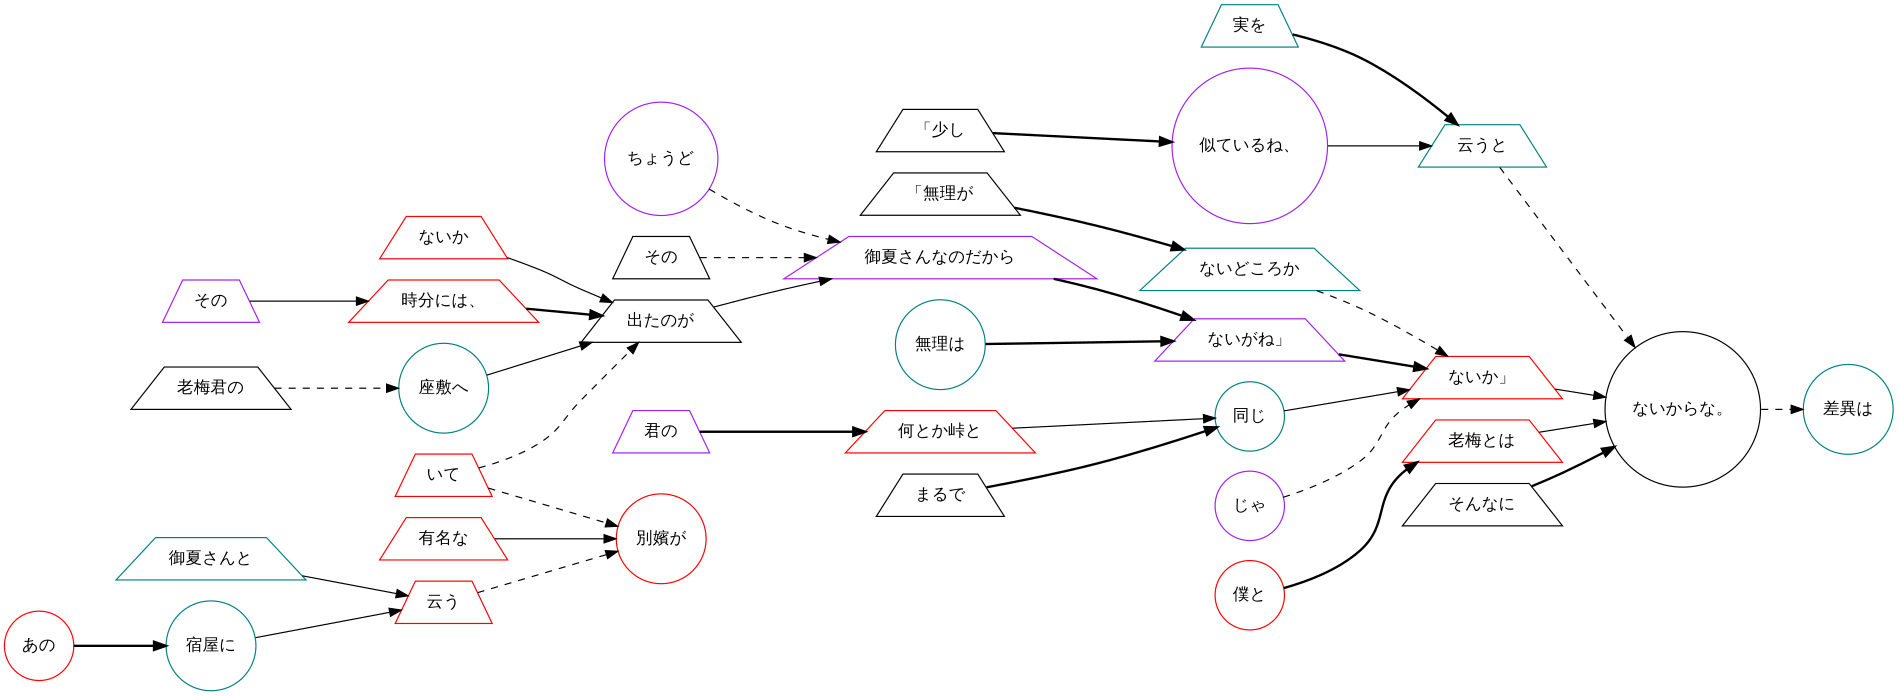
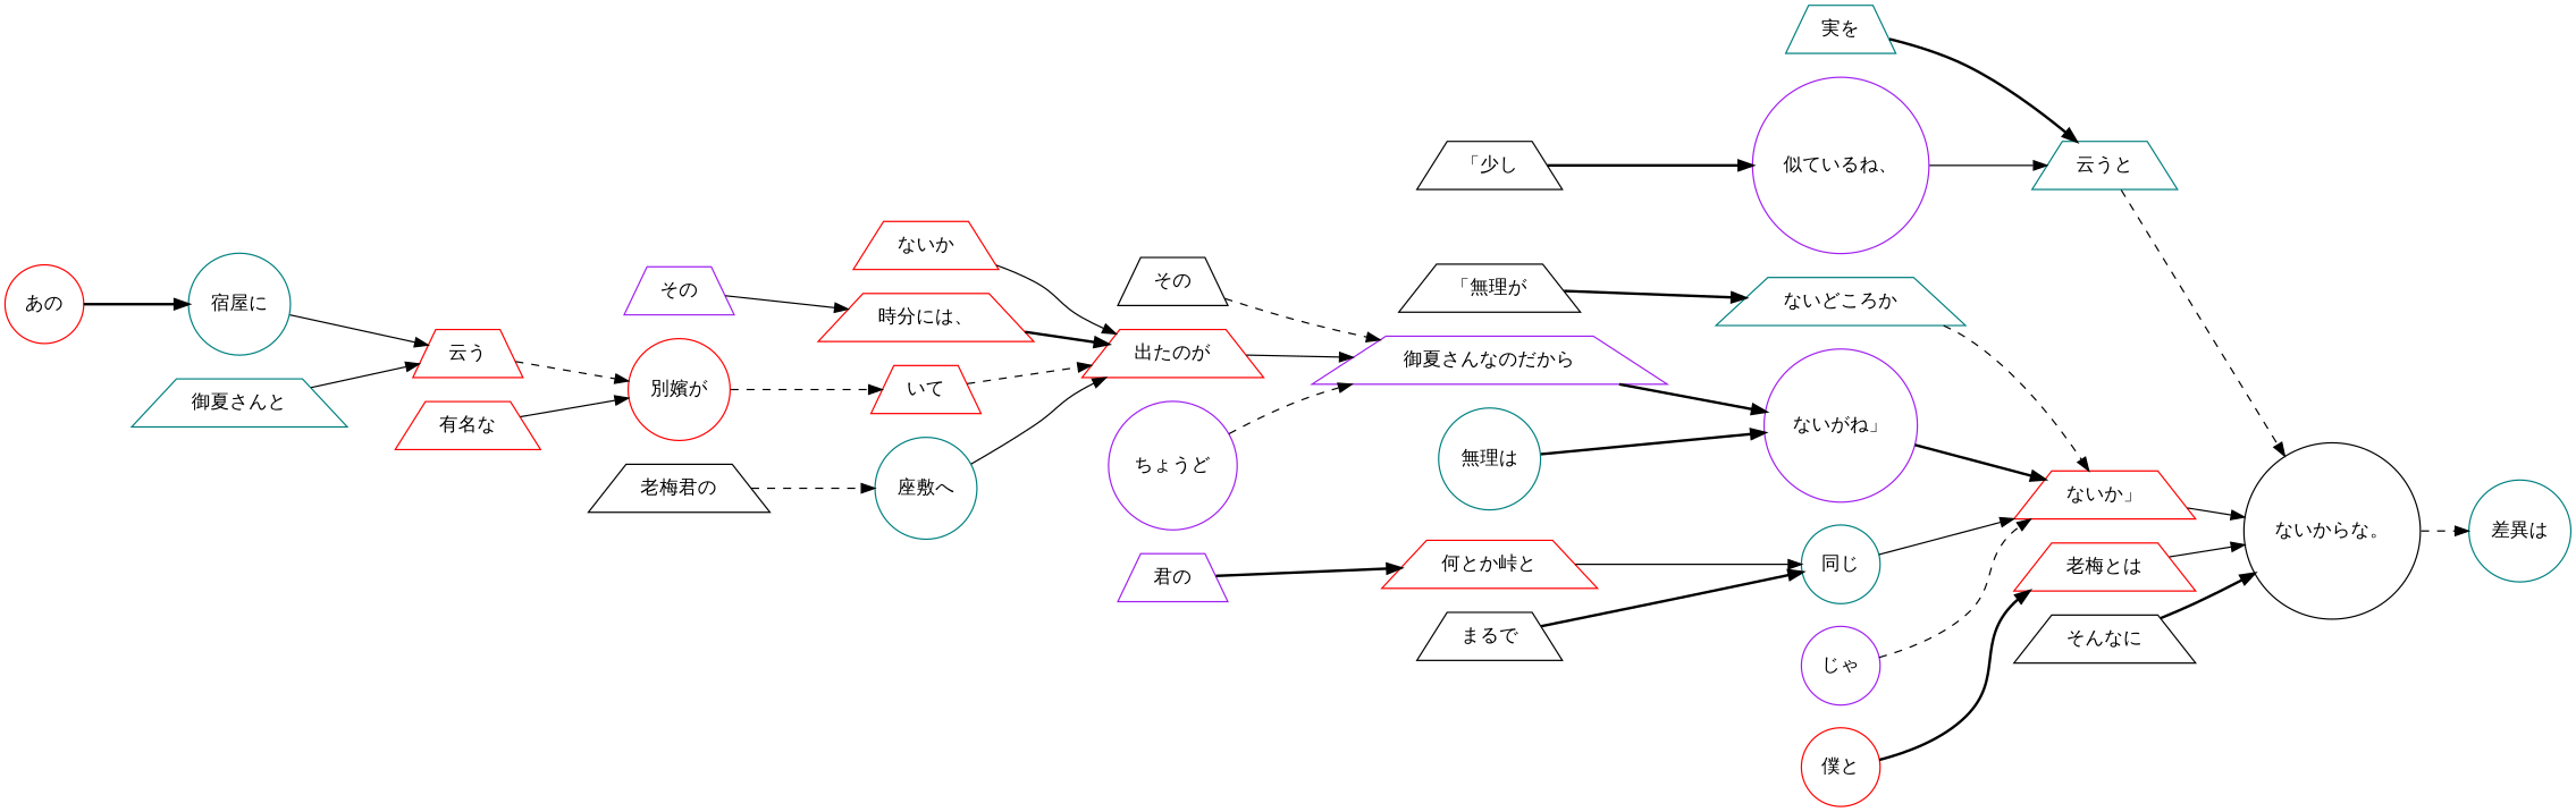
  digraph {
    fontname="Courier Prime"
    rankdir=LR
    node [color=red fontname="Courier Prime" shape=trapezium]
    edge [fontname="Courier Prime" style=solid]
    n1 [label="ないか"]
-   n2 [color=black label="出たのが"]
+   n2 [label="出たのが"]
    n3 [color=purple label="御夏さんなのだから"]
    n4 [color=purple label="その"]
    n5 [label="時分には、"]
    n6 [label="あの" shape=circle]
    n7 [color=teal label="宿屋に" shape=circle]
    n8 [label="云う"]
    n9 [label="別嬪が" shape=circle]
    n10 [color=teal label="御夏さんと"]
    n11 [label="いて"]
    n12 [label="有名な"]
    n13 [color=black label="老梅君の"]
    n14 [color=teal label="座敷へ" shape=circle]
-   n15 [color=purple label="ないがね」"]
+   n15 [color=purple label="ないがね」" shape=circle]
    n16 [color=purple label="ちょうど" shape=circle]
    n17 [color=black label="その"]
    n18 [label="ないか」"]
    n19 [color=teal label="無理は" shape=circle]
    n20 [color=black label="ないからな。" shape=circle]
    n21 [color=black label="「無理が"]
    n22 [color=teal label="ないどころか"]
    n23 [color=purple label="君の"]
    n24 [label="何とか峠と"]
    n25 [color=teal label="同じ" shape=circle]
    n26 [color=black label="まるで"]
    n27 [color=purple label="じゃ" shape=circle]
    n28 [color=teal label="差異は" shape=circle]
    n29 [color=black label="「少し"]
    n30 [color=purple label="似ているね、" shape=circle]
    n31 [color=teal label="云うと"]
    n32 [color=teal label="実を"]
    n33 [label="僕と" shape=circle]
    n34 [label="老梅とは"]
    n35 [color=black label="そんなに"]
    n1 -> n2
    n2 -> n3
    n3 -> n15 [style=bold]
    n4 -> n5
    n5 -> n2 [style=bold]
    n6 -> n7 [style=bold]
    n7 -> n8
    n8 -> n9 [style=dashed]
-   n11 -> n9 [style=dashed]
+   n9 -> n11 [style=dashed]
    n10 -> n8
    n11 -> n2 [style=dashed]
    n12 -> n9
    n13 -> n14 [style=dashed]
    n14 -> n2
    n15 -> n18 [style=bold]
    n16 -> n3 [style=dashed]
    n17 -> n3 [style=dashed]
    n18 -> n20
    n19 -> n15 [style=bold]
    n20 -> n28 [style=dashed]
    n21 -> n22 [style=bold]
    n22 -> n18 [style=dashed]
    n23 -> n24 [style=bold]
    n24 -> n25
    n25 -> n18
    n26 -> n25 [style=bold]
    n27 -> n18 [style=dashed]
    n29 -> n30 [style=bold]
    n30 -> n31
    n31 -> n20 [style=dashed]
    n32 -> n31 [style=bold]
    n33 -> n34 [style=bold]
    n34 -> n20
    n35 -> n20 [style=bold]
  }
